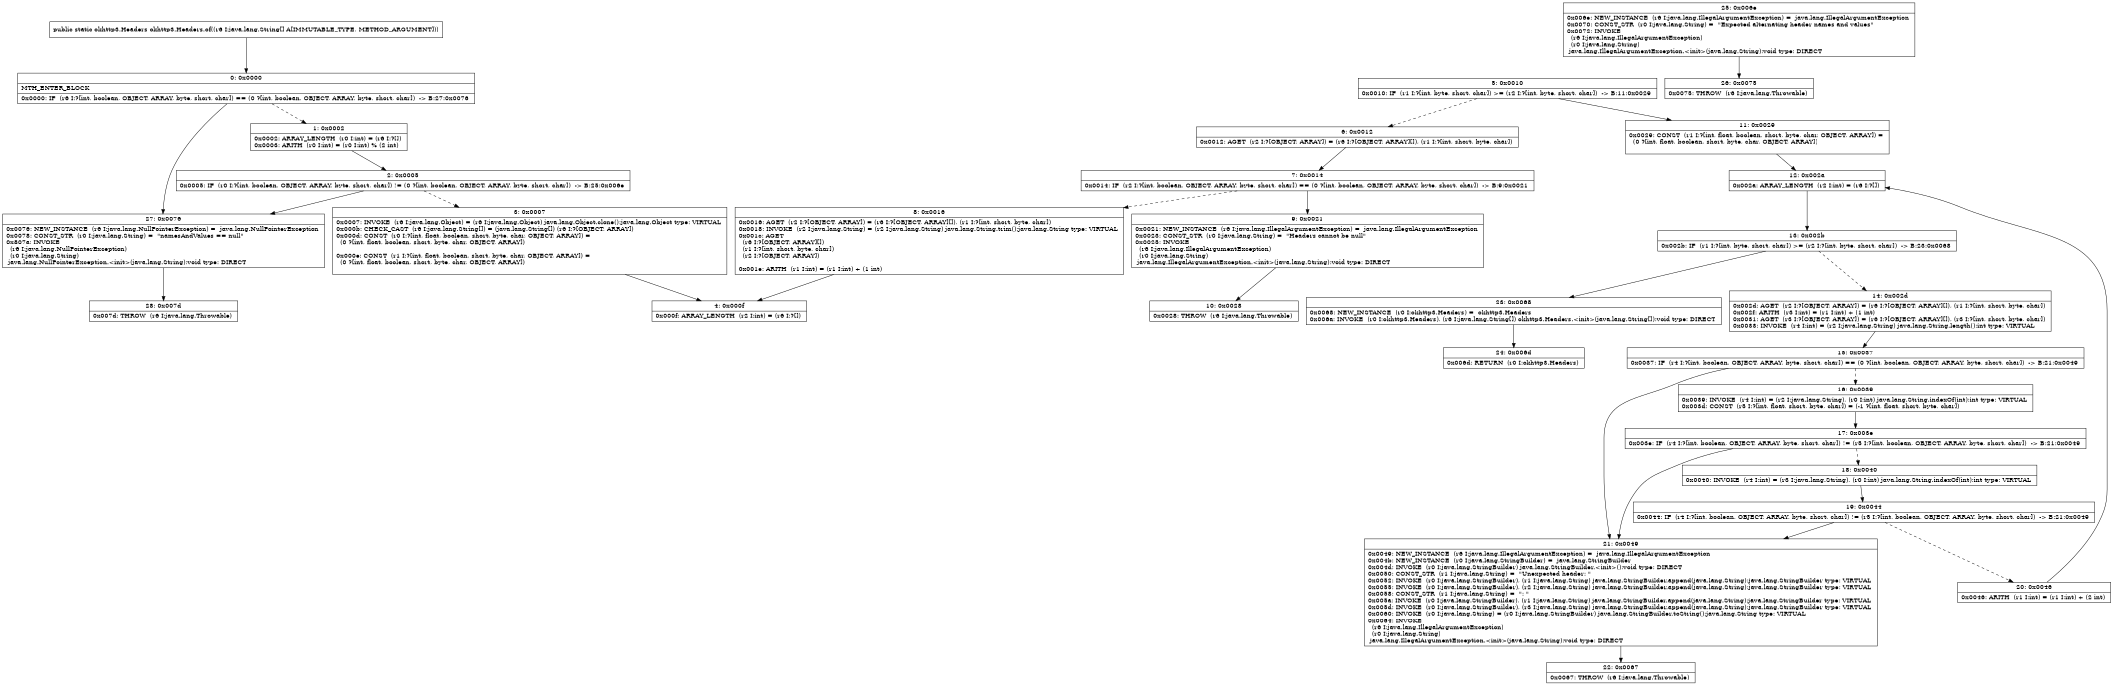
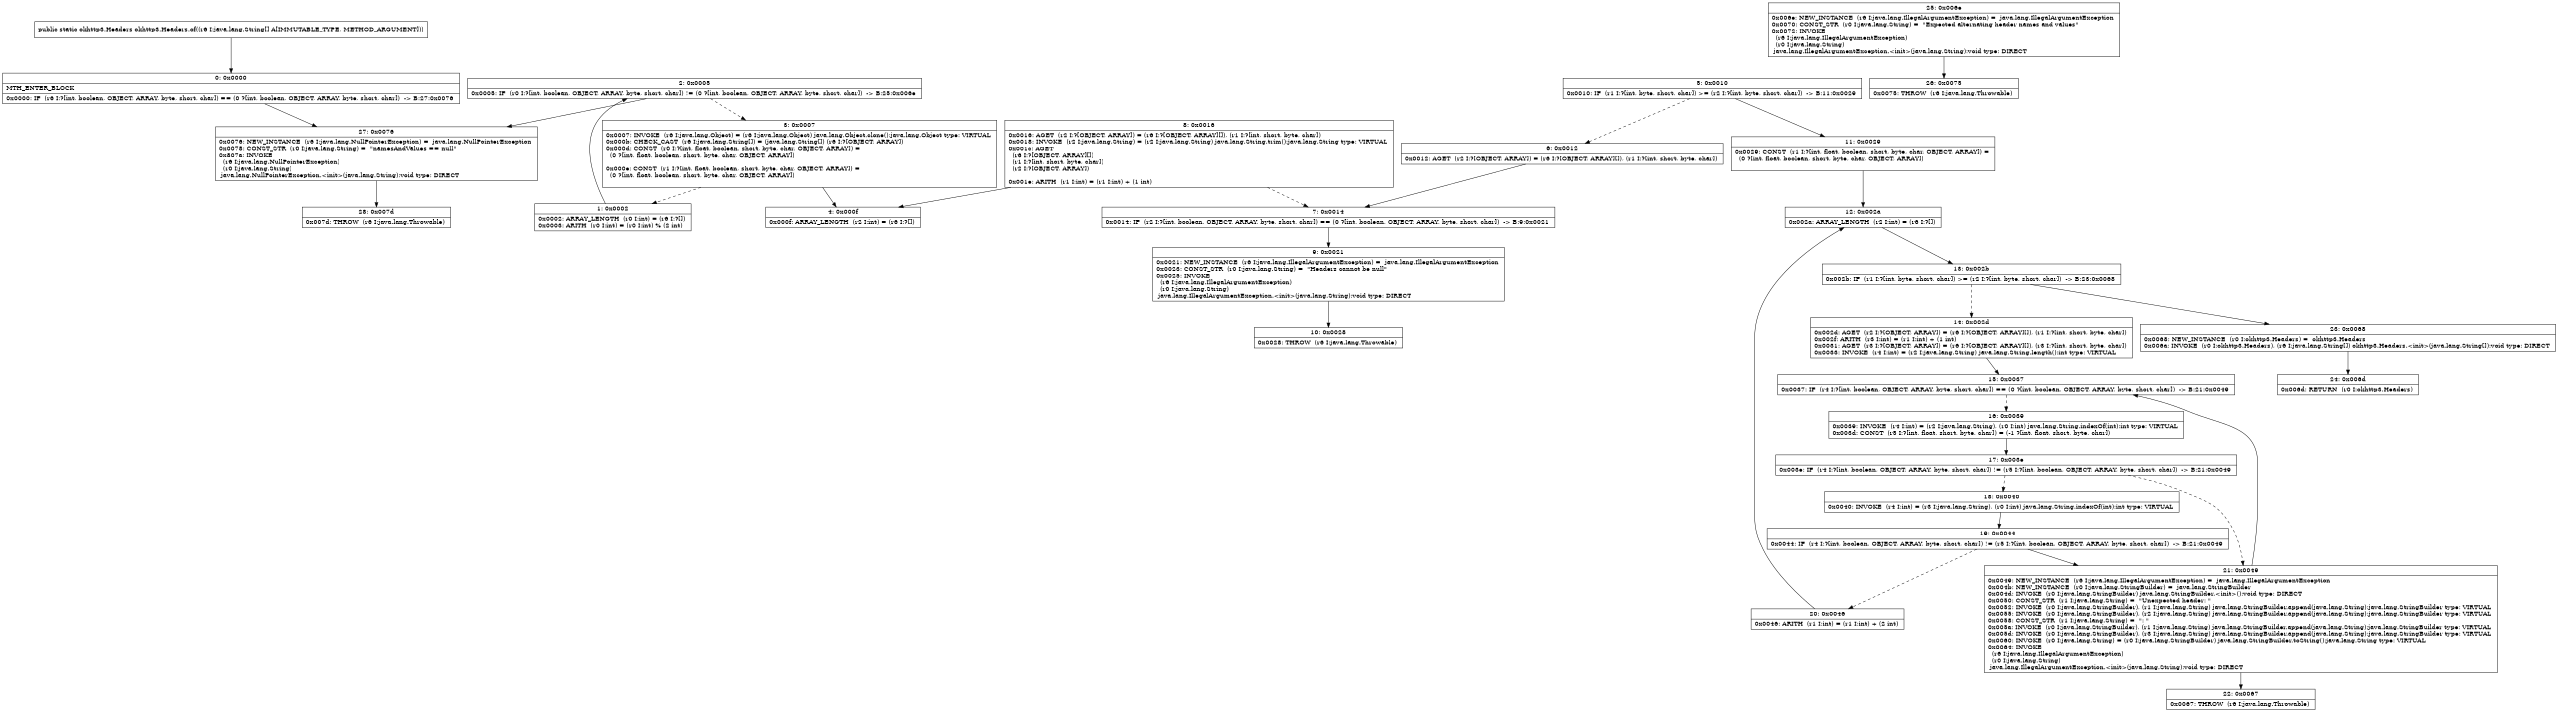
  digraph {
    node [shape=record]
    n1 [label="{0\:\ 0x0000|MTH_ENTER_BLOCK\l|0x0000: IF  (r6 I:?[int, boolean, OBJECT, ARRAY, byte, short, char]) == (0 ?[int, boolean, OBJECT, ARRAY, byte, short, char])  \-\> B:27:0x0076 \l}"]
    n2 [label="{1\:\ 0x0002|0x0002: ARRAY_LENGTH  (r0 I:int) = (r6 I:?[]) \l0x0003: ARITH  (r0 I:int) = (r0 I:int) % (2 int) \l}"]
    n3 [label="{27\:\ 0x0076|0x0076: NEW_INSTANCE  (r6 I:java.lang.NullPointerException) =  java.lang.NullPointerException \l0x0078: CONST_STR  (r0 I:java.lang.String) =  \"namesAndValues == null\" \l0x807a: INVOKE  \l  (r6 I:java.lang.NullPointerException)\l  (r0 I:java.lang.String)\l java.lang.NullPointerException.\<init\>(java.lang.String):void type: DIRECT \l}"]
    n4 [label="{2\:\ 0x0005|0x0005: IF  (r0 I:?[int, boolean, OBJECT, ARRAY, byte, short, char]) != (0 ?[int, boolean, OBJECT, ARRAY, byte, short, char])  \-\> B:25:0x006e \l}"]
    n5 [label="{28\:\ 0x007d|0x007d: THROW  (r6 I:java.lang.Throwable) \l}"]
    n6 [label="{3\:\ 0x0007|0x0007: INVOKE  (r6 I:java.lang.Object) = (r6 I:java.lang.Object) java.lang.Object.clone():java.lang.Object type: VIRTUAL \l0x000b: CHECK_CAST  (r6 I:java.lang.String[]) = (java.lang.String[]) (r6 I:?[OBJECT, ARRAY]) \l0x000d: CONST  (r0 I:?[int, float, boolean, short, byte, char, OBJECT, ARRAY]) = \l  (0 ?[int, float, boolean, short, byte, char, OBJECT, ARRAY])\l \l0x000e: CONST  (r1 I:?[int, float, boolean, short, byte, char, OBJECT, ARRAY]) = \l  (0 ?[int, float, boolean, short, byte, char, OBJECT, ARRAY])\l \l}"]
    n7 [label="{4\:\ 0x000f|0x000f: ARRAY_LENGTH  (r2 I:int) = (r6 I:?[]) \l}"]
    n8 [label="{25\:\ 0x006e|0x006e: NEW_INSTANCE  (r6 I:java.lang.IllegalArgumentException) =  java.lang.IllegalArgumentException \l0x0070: CONST_STR  (r0 I:java.lang.String) =  \"Expected alternating header names and values\" \l0x0072: INVOKE  \l  (r6 I:java.lang.IllegalArgumentException)\l  (r0 I:java.lang.String)\l java.lang.IllegalArgumentException.\<init\>(java.lang.String):void type: DIRECT \l}"]
    n9 [label="{26\:\ 0x0075|0x0075: THROW  (r6 I:java.lang.Throwable) \l}"]
    n10 [label="{5\:\ 0x0010|0x0010: IF  (r1 I:?[int, byte, short, char]) \>= (r2 I:?[int, byte, short, char])  \-\> B:11:0x0029 \l}"]
    n11 [label="{6\:\ 0x0012|0x0012: AGET  (r2 I:?[OBJECT, ARRAY]) = (r6 I:?[OBJECT, ARRAY][]), (r1 I:?[int, short, byte, char]) \l}"]
    n12 [label="{11\:\ 0x0029|0x0029: CONST  (r1 I:?[int, float, boolean, short, byte, char, OBJECT, ARRAY]) = \l  (0 ?[int, float, boolean, short, byte, char, OBJECT, ARRAY])\l \l}"]
    n13 [label="{7\:\ 0x0014|0x0014: IF  (r2 I:?[int, boolean, OBJECT, ARRAY, byte, short, char]) == (0 ?[int, boolean, OBJECT, ARRAY, byte, short, char])  \-\> B:9:0x0021 \l}"]
    n14 [label="{12\:\ 0x002a|0x002a: ARRAY_LENGTH  (r2 I:int) = (r6 I:?[]) \l}"]
    n15 [label="{8\:\ 0x0016|0x0016: AGET  (r2 I:?[OBJECT, ARRAY]) = (r6 I:?[OBJECT, ARRAY][]), (r1 I:?[int, short, byte, char]) \l0x0018: INVOKE  (r2 I:java.lang.String) = (r2 I:java.lang.String) java.lang.String.trim():java.lang.String type: VIRTUAL \l0x001c: AGET  \l  (r6 I:?[OBJECT, ARRAY][])\l  (r1 I:?[int, short, byte, char])\l  (r2 I:?[OBJECT, ARRAY])\l \l0x001e: ARITH  (r1 I:int) = (r1 I:int) + (1 int) \l}"]
    n16 [label="{9\:\ 0x0021|0x0021: NEW_INSTANCE  (r6 I:java.lang.IllegalArgumentException) =  java.lang.IllegalArgumentException \l0x0023: CONST_STR  (r0 I:java.lang.String) =  \"Headers cannot be null\" \l0x0025: INVOKE  \l  (r6 I:java.lang.IllegalArgumentException)\l  (r0 I:java.lang.String)\l java.lang.IllegalArgumentException.\<init\>(java.lang.String):void type: DIRECT \l}"]
    n17 [label="{10\:\ 0x0028|0x0028: THROW  (r6 I:java.lang.Throwable) \l}"]
    n18 [label="{13\:\ 0x002b|0x002b: IF  (r1 I:?[int, byte, short, char]) \>= (r2 I:?[int, byte, short, char])  \-\> B:23:0x0068 \l}"]
    n19 [label="{14\:\ 0x002d|0x002d: AGET  (r2 I:?[OBJECT, ARRAY]) = (r6 I:?[OBJECT, ARRAY][]), (r1 I:?[int, short, byte, char]) \l0x002f: ARITH  (r3 I:int) = (r1 I:int) + (1 int) \l0x0031: AGET  (r3 I:?[OBJECT, ARRAY]) = (r6 I:?[OBJECT, ARRAY][]), (r3 I:?[int, short, byte, char]) \l0x0033: INVOKE  (r4 I:int) = (r2 I:java.lang.String) java.lang.String.length():int type: VIRTUAL \l}"]
    n20 [label="{23\:\ 0x0068|0x0068: NEW_INSTANCE  (r0 I:okhttp3.Headers) =  okhttp3.Headers \l0x006a: INVOKE  (r0 I:okhttp3.Headers), (r6 I:java.lang.String[]) okhttp3.Headers.\<init\>(java.lang.String[]):void type: DIRECT \l}"]
    n21 [label="{15\:\ 0x0037|0x0037: IF  (r4 I:?[int, boolean, OBJECT, ARRAY, byte, short, char]) == (0 ?[int, boolean, OBJECT, ARRAY, byte, short, char])  \-\> B:21:0x0049 \l}"]
    n22 [label="{24\:\ 0x006d|0x006d: RETURN  (r0 I:okhttp3.Headers) \l}"]
    n23 [label="{16\:\ 0x0039|0x0039: INVOKE  (r4 I:int) = (r2 I:java.lang.String), (r0 I:int) java.lang.String.indexOf(int):int type: VIRTUAL \l0x003d: CONST  (r5 I:?[int, float, short, byte, char]) = (\-1 ?[int, float, short, byte, char]) \l}"]
    n24 [label="{21\:\ 0x0049|0x0049: NEW_INSTANCE  (r6 I:java.lang.IllegalArgumentException) =  java.lang.IllegalArgumentException \l0x004b: NEW_INSTANCE  (r0 I:java.lang.StringBuilder) =  java.lang.StringBuilder \l0x004d: INVOKE  (r0 I:java.lang.StringBuilder) java.lang.StringBuilder.\<init\>():void type: DIRECT \l0x0050: CONST_STR  (r1 I:java.lang.String) =  \"Unexpected header: \" \l0x0052: INVOKE  (r0 I:java.lang.StringBuilder), (r1 I:java.lang.String) java.lang.StringBuilder.append(java.lang.String):java.lang.StringBuilder type: VIRTUAL \l0x0055: INVOKE  (r0 I:java.lang.StringBuilder), (r2 I:java.lang.String) java.lang.StringBuilder.append(java.lang.String):java.lang.StringBuilder type: VIRTUAL \l0x0058: CONST_STR  (r1 I:java.lang.String) =  \": \" \l0x005a: INVOKE  (r0 I:java.lang.StringBuilder), (r1 I:java.lang.String) java.lang.StringBuilder.append(java.lang.String):java.lang.StringBuilder type: VIRTUAL \l0x005d: INVOKE  (r0 I:java.lang.StringBuilder), (r3 I:java.lang.String) java.lang.StringBuilder.append(java.lang.String):java.lang.StringBuilder type: VIRTUAL \l0x0060: INVOKE  (r0 I:java.lang.String) = (r0 I:java.lang.StringBuilder) java.lang.StringBuilder.toString():java.lang.String type: VIRTUAL \l0x0064: INVOKE  \l  (r6 I:java.lang.IllegalArgumentException)\l  (r0 I:java.lang.String)\l java.lang.IllegalArgumentException.\<init\>(java.lang.String):void type: DIRECT \l}"]
    n25 [label="{17\:\ 0x003e|0x003e: IF  (r4 I:?[int, boolean, OBJECT, ARRAY, byte, short, char]) != (r5 I:?[int, boolean, OBJECT, ARRAY, byte, short, char])  \-\> B:21:0x0049 \l}"]
    n26 [label="{22\:\ 0x0067|0x0067: THROW  (r6 I:java.lang.Throwable) \l}"]
    n27 [label="{18\:\ 0x0040|0x0040: INVOKE  (r4 I:int) = (r3 I:java.lang.String), (r0 I:int) java.lang.String.indexOf(int):int type: VIRTUAL \l}"]
    n28 [label="{19\:\ 0x0044|0x0044: IF  (r4 I:?[int, boolean, OBJECT, ARRAY, byte, short, char]) != (r5 I:?[int, boolean, OBJECT, ARRAY, byte, short, char])  \-\> B:21:0x0049 \l}"]
    n29 [label="{20\:\ 0x0046|0x0046: ARITH  (r1 I:int) = (r1 I:int) + (2 int) \l}"]
    n30 [label="{public static okhttp3.Headers okhttp3.Headers.of((r6 I:java.lang.String[] A[IMMUTABLE_TYPE, METHOD_ARGUMENT])) }"]
-   n1 -> n2 [style=dashed]
+   n6 -> n2 [style=dashed]
    n1 -> n3
    n2 -> n4
    n3 -> n5
    n4 -> n3
    n4 -> n6 [style=dashed]
    n6 -> n7
    n8 -> n9
    n10 -> n11 [style=dashed]
    n10 -> n12
    n11 -> n13
    n12 -> n14
-   n13 -> n15 [style=dashed]
+   n15 -> n13 [style=dashed]
    n13 -> n16
    n14 -> n18
    n15 -> n7
    n16 -> n17
    n18 -> n19 [style=dashed]
    n18 -> n20
    n19 -> n21
    n20 -> n22
    n21 -> n23 [style=dashed]
-   n21 -> n24
+   n24 -> n21
    n23 -> n25
    n24 -> n26
-   n25 -> n24
+   n25 -> n24 [style=dashed]
    n25 -> n27 [style=dashed]
    n27 -> n28
    n28 -> n24
    n28 -> n29 [style=dashed]
    n29 -> n14
    n30 -> n1
  }
